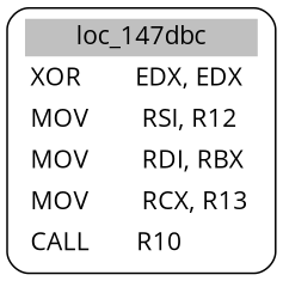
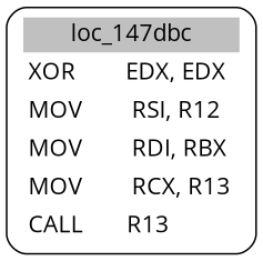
  digraph {
    fontname="Open Sans"
-   n1 [fontname="Open Sans" label=<<table border="0" cellborder="0" cellpadding="3"><tr><td align="center" colspan="2" bgcolor="grey">loc_147dbc</td></tr><tr><td align="left">XOR        EDX, EDX</td></tr><tr><td align="left">MOV        RSI, R12</td></tr><tr><td align="left">MOV        RDI, RBX</td></tr><tr><td align="left">MOV        RCX, R13</td></tr><tr><td align="left">CALL       R10</td></tr></table>> shape=Mrecord]
+   n1 [fontname="Open Sans" label=<<table border="0" cellborder="0" cellpadding="3"><tr><td align="center" colspan="2" bgcolor="grey">loc_147dbc</td></tr><tr><td align="left">XOR        EDX, EDX</td></tr><tr><td align="left">MOV        RSI, R12</td></tr><tr><td align="left">MOV        RDI, RBX</td></tr><tr><td align="left">MOV        RCX, R13</td></tr><tr><td align="left">CALL       R13</td></tr></table>> shape=Mrecord]
  }
